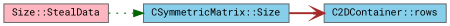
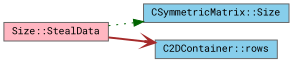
  digraph {
    fontname="Roboto Mono"
    rankdir=LR
    node [color=grey40 fillcolor=skyblue fontname="Roboto Mono" fontsize=10 shape=box style=filled]
    edge [fontname="Roboto Mono" fontsize=10 labelfontname=Helvetica labelfontsize=10]
    n1 [color=gray40 fillcolor=lightpink fontcolor=black height=0.2 label="Size::StealData" width=0.4]
    n2 [height=0.2 label="CSymmetricMatrix::Size" width=0.4]
    n3 [height=0.2 label="C2DContainer::rows" width=0.4]
    n1 -> n2 [arrowhead=normal color=darkgreen style=dotted]
-   n2 -> n3 [arrowhead=vee color=brown style=bold]
+   n1 -> n3 [arrowhead=vee color=brown style=bold]
  }
